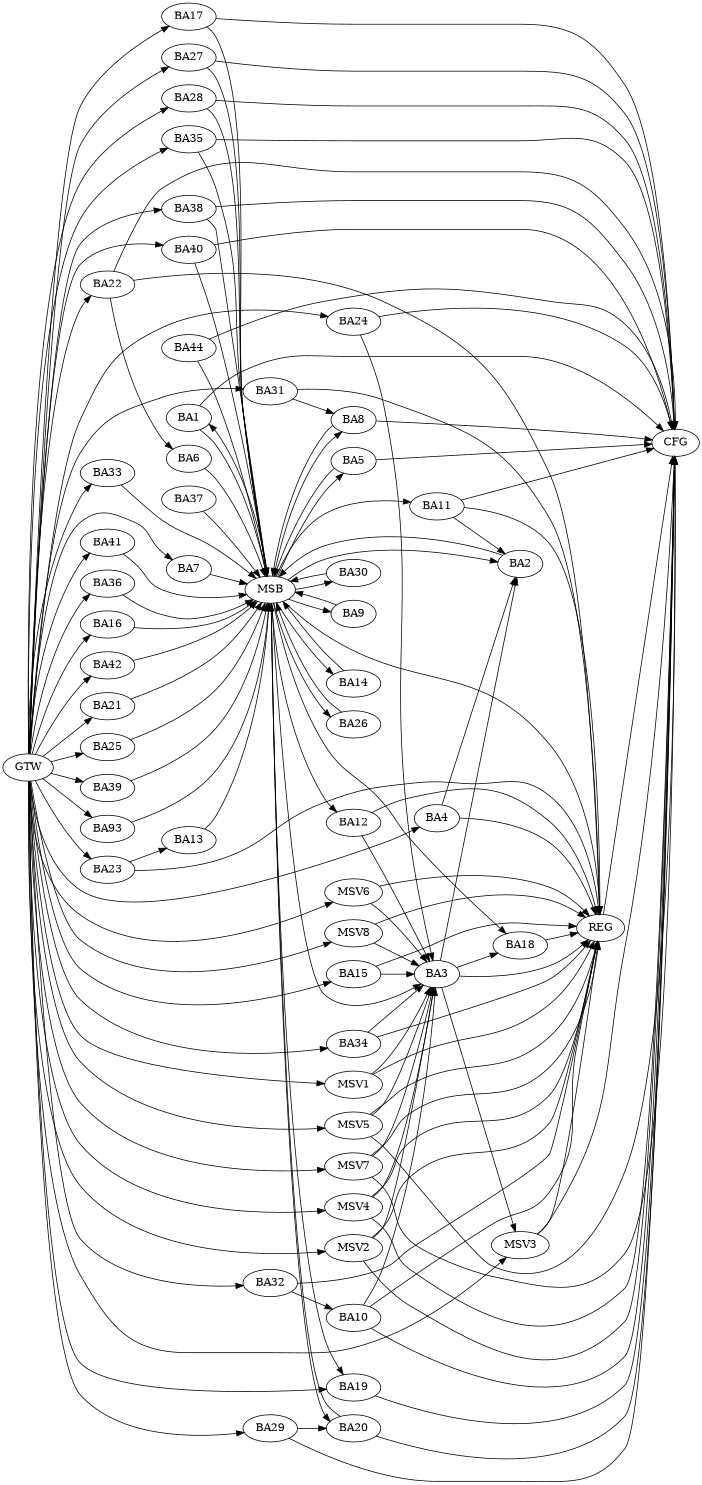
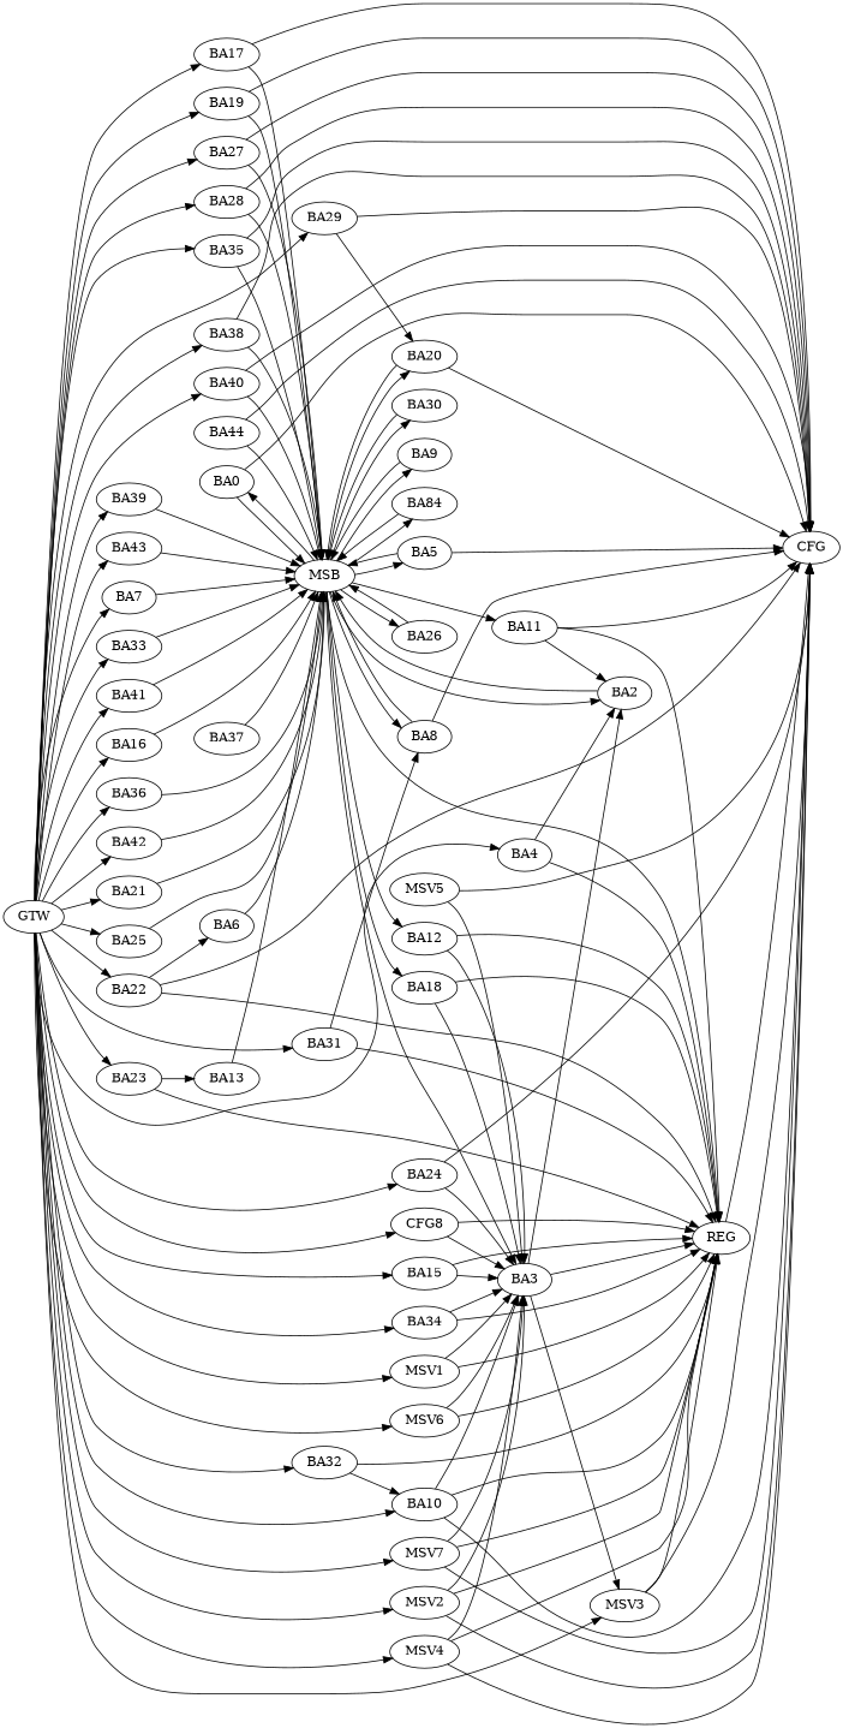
  strict digraph {
    rankdir=LR
-   n1 [label=BA1]
+   n1 [label=BA0]
    n2 [label=MSB]
    n3 [label=CFG]
    n4 [label=BA2]
    n5 [label=BA3]
    n6 [label=REG]
    n7 [label=BA5]
    n8 [label=BA8]
    n9 [label=BA9]
    n10 [label=BA11]
    n11 [label=BA12]
-   n12 [label=BA14]
+   n12 [label=BA84]
    n13 [label=BA18]
    n14 [label=BA20]
    n15 [label=BA26]
    n16 [label=BA30]
    n17 [label=MSV3]
    n18 [label=BA4]
    n19 [label=BA6]
    n20 [label=BA7]
    n21 [label=BA10]
    n22 [label=BA13]
    n23 [label=BA15]
    n24 [label=BA16]
    n25 [label=BA17]
    n26 [label=BA19]
    n27 [label=BA21]
    n28 [label=BA22]
    n29 [label=BA23]
    n30 [label=BA24]
    n31 [label=BA25]
    n32 [label=BA27]
    n33 [label=BA28]
    n34 [label=BA29]
    n35 [label=BA31]
    n36 [label=BA32]
    n37 [label=BA33]
    n38 [label=BA34]
    n39 [label=BA35]
    n40 [label=BA36]
    n41 [label=BA37]
    n42 [label=BA38]
    n43 [label=BA39]
    n44 [label=BA40]
    n45 [label=BA41]
    n46 [label=BA42]
-   n47 [label=BA93]
+   n47 [label=BA43]
    n48 [label=BA44]
    n49 [label=GTW]
    n50 [label=MSV1]
    n51 [label=MSV2]
    n52 [label=MSV4]
    n53 [label=MSV5]
    n54 [label=MSV6]
    n55 [label=MSV7]
-   n56 [label=MSV8]
+   n56 [label=CFG8]
    n1 -> n2
    n1 -> n3
    n2 -> n1
    n2 -> n4
    n2 -> n5
    n2 -> n6
    n2 -> n7
    n2 -> n8
    n2 -> n9
    n2 -> n10
    n2 -> n11
    n2 -> n12
    n2 -> n13
    n2 -> n14
    n2 -> n15
    n2 -> n16
    n4 -> n2
    n5 -> n4
    n5 -> n6
    n5 -> n17
    n6 -> n3
    n7 -> n2
    n7 -> n3
    n8 -> n2
    n8 -> n3
    n9 -> n2
    n10 -> n3
    n10 -> n4
    n10 -> n6
    n11 -> n5
    n11 -> n6
    n12 -> n2
-   n5 -> n13
+   n13 -> n5
    n13 -> n6
    n14 -> n2
    n14 -> n3
    n15 -> n2
    n16 -> n2
    n17 -> n3
    n17 -> n6
    n18 -> n4
    n18 -> n6
    n19 -> n2
    n20 -> n2
    n21 -> n3
    n21 -> n5
    n21 -> n6
    n22 -> n2
    n23 -> n5
    n23 -> n6
    n24 -> n2
    n25 -> n2
    n25 -> n3
-   n2 -> n26
+   n26 -> n2
    n26 -> n3
    n27 -> n2
    n28 -> n3
    n28 -> n6
    n28 -> n19
    n29 -> n6
    n29 -> n22
    n30 -> n3
    n30 -> n5
    n31 -> n2
    n32 -> n2
    n32 -> n3
    n33 -> n2
    n33 -> n3
    n34 -> n3
    n34 -> n14
    n35 -> n6
    n35 -> n8
    n36 -> n6
    n36 -> n21
    n37 -> n2
    n38 -> n5
    n38 -> n6
    n39 -> n2
    n39 -> n3
    n40 -> n2
    n41 -> n2
    n42 -> n2
    n42 -> n3
    n43 -> n2
    n44 -> n2
    n44 -> n3
    n45 -> n2
    n46 -> n2
    n47 -> n2
    n48 -> n2
    n48 -> n3
    n49 -> n17
    n49 -> n18
    n49 -> n20
    n49 -> n23
    n49 -> n24
    n49 -> n25
    n49 -> n26
    n49 -> n27
    n49 -> n28
    n49 -> n29
    n49 -> n30
    n49 -> n31
    n49 -> n32
    n49 -> n33
    n49 -> n34
    n49 -> n35
    n49 -> n36
    n49 -> n37
    n49 -> n38
    n49 -> n39
    n49 -> n40
    n49 -> n42
    n49 -> n43
    n49 -> n44
    n49 -> n45
    n49 -> n46
    n49 -> n47
    n49 -> n50
    n49 -> n51
    n49 -> n52
-   n49 -> n53
+   n49 -> n21
    n49 -> n54
    n49 -> n55
    n49 -> n56
    n50 -> n5
    n50 -> n6
    n51 -> n3
    n51 -> n5
    n51 -> n6
    n52 -> n3
    n52 -> n5
    n52 -> n6
    n53 -> n3
    n53 -> n5
-   n53 -> n6
    n54 -> n5
    n54 -> n6
    n55 -> n3
    n55 -> n5
    n55 -> n6
    n56 -> n5
    n56 -> n6
  }
